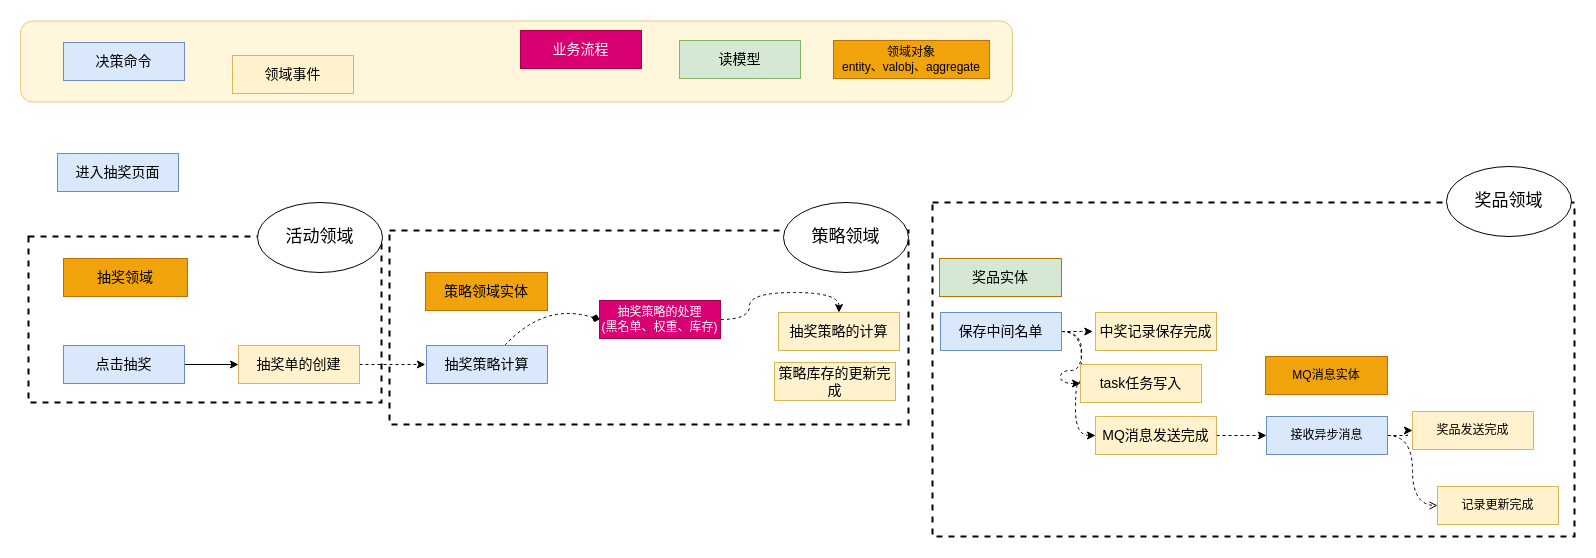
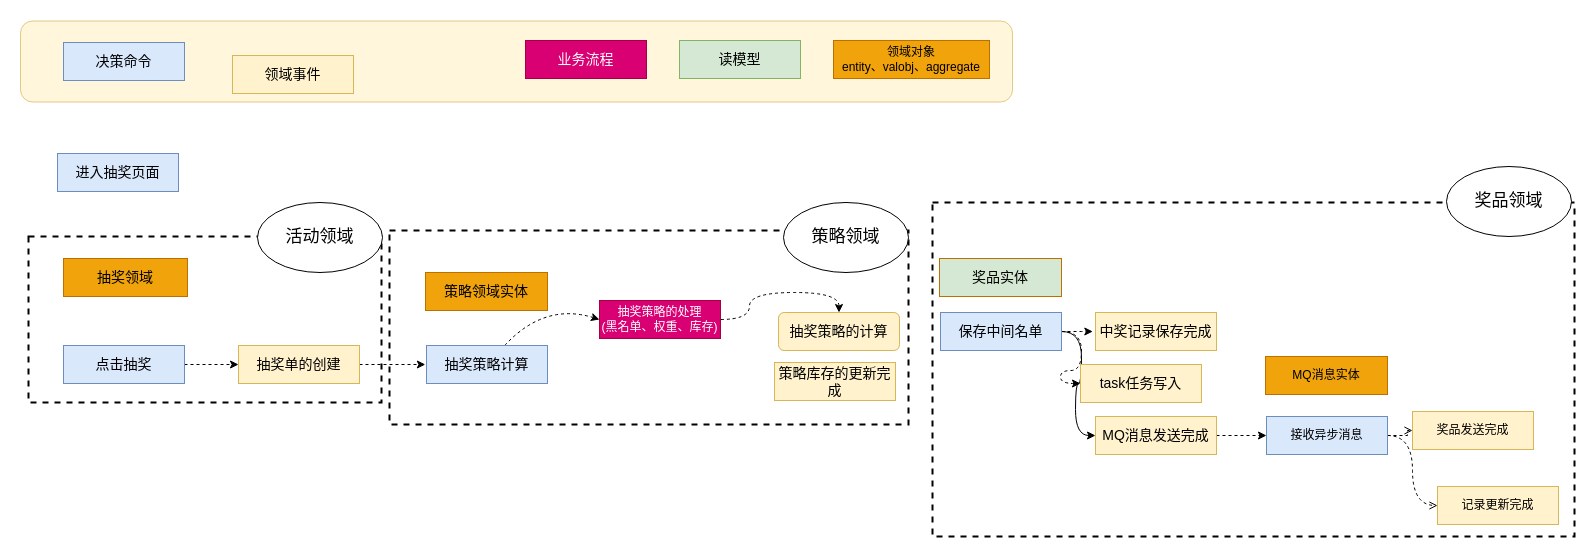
  <mxCell id="0" />
  <mxCell id="1" parent="0" />
  <mxCell id="2" value="" style="rounded=0;whiteSpace=wrap;html=1;dashed=1;strokeWidth=2;" vertex="1" parent="1"><mxGeometry x="932" y="202" width="642" height="334" as="geometry" /></mxCell>
  <mxCell id="3" value="" style="rounded=0;whiteSpace=wrap;html=1;dashed=1;strokeWidth=2;" vertex="1" parent="1"><mxGeometry x="389" y="230" width="519" height="194" as="geometry" /></mxCell>
  <mxCell id="4" value="" style="rounded=0;whiteSpace=wrap;html=1;dashed=1;strokeWidth=2;" vertex="1" parent="1"><mxGeometry x="28" y="236" width="353" height="166" as="geometry" /></mxCell>
  <mxCell id="5" value="" style="rounded=1;whiteSpace=wrap;html=1;fillColor=#fff2cc;strokeColor=#d6b656;fillStyle=auto;movable=1;resizable=1;rotatable=1;deletable=1;editable=1;locked=0;connectable=1;opacity=70;" vertex="1" parent="1"><mxGeometry x="20" y="20.5" width="992" height="81" as="geometry" /></mxCell>
  <mxCell id="6" value="决策命令" style="rounded=0;whiteSpace=wrap;html=1;fillColor=#dae8fc;strokeColor=#6c8ebf;fillStyle=solid;fontSize=14;" vertex="1" parent="1"><mxGeometry x="63" y="42" width="121" height="38" as="geometry" /></mxCell>
  <mxCell id="7" value="领域事件" style="rounded=0;whiteSpace=wrap;html=1;fillColor=#fff2cc;strokeColor=#d6b656;fontSize=14;" vertex="1" parent="1"><mxGeometry x="232" y="55" width="121" height="38" as="geometry" /></mxCell>
- <mxCell id="8" value="业务流程" style="rounded=0;whiteSpace=wrap;html=1;fillColor=#d80073;strokeColor=#A50040;fontColor=#ffffff;fontSize=14;" vertex="1" parent="1"><mxGeometry x="520" y="30" width="121" height="38" as="geometry" /></mxCell>
+ <mxCell id="8" value="业务流程" style="rounded=0;whiteSpace=wrap;html=1;fillColor=#d80073;strokeColor=#A50040;fontColor=#ffffff;fontSize=14;" vertex="1" parent="1"><mxGeometry x="525" y="40" width="121" height="38" as="geometry" /></mxCell>
  <mxCell id="9" value="读模型" style="rounded=0;whiteSpace=wrap;html=1;fillColor=#d5e8d4;strokeColor=#82b366;fontSize=14;" vertex="1" parent="1"><mxGeometry x="679" y="40" width="121" height="38" as="geometry" /></mxCell>
  <mxCell id="10" value="领域对象&lt;div&gt;entity、valobj、aggregate&lt;/div&gt;" style="rounded=0;whiteSpace=wrap;html=1;fillColor=#f0a30a;strokeColor=#BD7000;fontColor=#000000;" vertex="1" parent="1"><mxGeometry x="833" y="40" width="156" height="38" as="geometry" /></mxCell>
  <mxCell id="11" value="进入抽奖页面" style="rounded=0;whiteSpace=wrap;html=1;fillColor=#dae8fc;strokeColor=#6c8ebf;fillStyle=solid;fontSize=14;" vertex="1" parent="1"><mxGeometry x="57" y="153" width="121" height="38" as="geometry" /></mxCell>
  <mxCell id="12" value="抽奖领域" style="rounded=0;whiteSpace=wrap;html=1;fillColor=#f0a30a;strokeColor=#BD7000;fontColor=#000000;fontSize=14;" vertex="1" parent="1"><mxGeometry x="63" y="258" width="124" height="38" as="geometry" /></mxCell>
- <mxCell id="13" style="edgeStyle=orthogonalEdgeStyle;rounded=0;orthogonalLoop=1;jettySize=auto;html=1;entryX=0;entryY=0.5;entryDx=0;entryDy=0;dashed=0;" edge="1" parent="1" source="14" target="16"><mxGeometry relative="1" as="geometry" /></mxCell>
+ <mxCell id="13" style="edgeStyle=orthogonalEdgeStyle;rounded=0;orthogonalLoop=1;jettySize=auto;html=1;entryX=0;entryY=0.5;entryDx=0;entryDy=0;dashed=1;" edge="1" parent="1" source="14" target="16"><mxGeometry relative="1" as="geometry" /></mxCell>
  <mxCell id="14" value="点击抽奖" style="rounded=0;whiteSpace=wrap;html=1;fillColor=#dae8fc;strokeColor=#6c8ebf;fillStyle=solid;fontSize=14;" vertex="1" parent="1"><mxGeometry x="63" y="345" width="121" height="38" as="geometry" /></mxCell>
  <mxCell id="15" style="edgeStyle=orthogonalEdgeStyle;rounded=0;orthogonalLoop=1;jettySize=auto;html=1;dashed=1;" edge="1" parent="1" source="16"><mxGeometry relative="1" as="geometry"><mxPoint x="424.843" y="364" as="targetPoint" /></mxGeometry></mxCell>
  <mxCell id="16" value="抽奖单的创建" style="rounded=0;whiteSpace=wrap;html=1;fillColor=#fff2cc;strokeColor=#d6b656;fontSize=14;" vertex="1" parent="1"><mxGeometry x="238" y="345" width="121" height="38" as="geometry" /></mxCell>
  <mxCell id="17" value="活动领域" style="ellipse;whiteSpace=wrap;html=1;fontSize=17;" vertex="1" parent="1"><mxGeometry x="257" y="202" width="125" height="70" as="geometry" /></mxCell>
- <mxCell id="18" style="rounded=0;orthogonalLoop=1;jettySize=auto;html=1;entryX=0;entryY=0.5;entryDx=0;entryDy=0;jumpStyle=gap;dashed=1;curved=1;jumpSize=7;endArrow=diamond;" edge="1" parent="1" source="19" target="22"><mxGeometry relative="1" as="geometry"><Array as="points"><mxPoint x="544" y="302" /></Array></mxGeometry></mxCell>
+ <mxCell id="18" style="rounded=0;orthogonalLoop=1;jettySize=auto;html=1;entryX=0;entryY=0.5;entryDx=0;entryDy=0;jumpStyle=gap;dashed=1;curved=1;jumpSize=7;" edge="1" parent="1" source="19" target="22"><mxGeometry relative="1" as="geometry"><Array as="points"><mxPoint x="544" y="302" /></Array></mxGeometry></mxCell>
  <mxCell id="19" value="抽奖策略计算" style="rounded=0;whiteSpace=wrap;html=1;fillColor=#dae8fc;strokeColor=#6c8ebf;fillStyle=solid;fontSize=14;" vertex="1" parent="1"><mxGeometry x="426" y="345" width="121" height="38" as="geometry" /></mxCell>
  <mxCell id="20" value="策略领域实体" style="rounded=0;whiteSpace=wrap;html=1;fillColor=#f0a30a;strokeColor=#BD7000;fontColor=#000000;fontSize=14;" vertex="1" parent="1"><mxGeometry x="425" y="272" width="122" height="38" as="geometry" /></mxCell>
  <mxCell id="21" style="rounded=0;orthogonalLoop=1;jettySize=auto;html=1;entryX=0.5;entryY=0;entryDx=0;entryDy=0;dashed=1;edgeStyle=orthogonalEdgeStyle;curved=1;" edge="1" parent="1" source="22" target="23"><mxGeometry relative="1" as="geometry" /></mxCell>
  <mxCell id="22" value="抽奖策略的处理&lt;div&gt;(黑名单、权重、库存)&lt;/div&gt;" style="rounded=0;whiteSpace=wrap;html=1;fillColor=#d80073;strokeColor=#A50040;fontColor=#ffffff;" vertex="1" parent="1"><mxGeometry x="599" y="300" width="121" height="38" as="geometry" /></mxCell>
- <mxCell id="23" value="抽奖策略的计算" style="rounded=0;whiteSpace=wrap;html=1;fillColor=#fff2cc;strokeColor=#d6b656;fontSize=14;" vertex="1" parent="1"><mxGeometry x="778" y="312" width="121" height="38" as="geometry" /></mxCell>
+ <mxCell id="23" value="抽奖策略的计算" style="whiteSpace=wrap;html=1;fillColor=#fff2cc;strokeColor=#d6b656;fontSize=14;rounded=1;" vertex="1" parent="1"><mxGeometry x="778" y="312" width="121" height="38" as="geometry" /></mxCell>
  <mxCell id="24" value="策略库存的更新完成" style="rounded=0;whiteSpace=wrap;html=1;fillColor=#fff2cc;strokeColor=#d6b656;fontSize=14;" vertex="1" parent="1"><mxGeometry x="774" y="362" width="121" height="38" as="geometry" /></mxCell>
  <mxCell id="25" value="策略领域" style="ellipse;whiteSpace=wrap;html=1;fontSize=17;" vertex="1" parent="1"><mxGeometry x="783" y="202" width="125" height="70" as="geometry" /></mxCell>
  <mxCell id="26" value="奖品实体" style="rounded=0;whiteSpace=wrap;html=1;fillColor=#d5e8d4;strokeColor=#BD7000;fontColor=#000000;fontSize=14;" vertex="1" parent="1"><mxGeometry x="939" y="258" width="122" height="38" as="geometry" /></mxCell>
  <mxCell id="27" style="edgeStyle=orthogonalEdgeStyle;rounded=0;orthogonalLoop=1;jettySize=auto;html=1;dashed=1;" edge="1" parent="1" source="30"><mxGeometry relative="1" as="geometry"><mxPoint x="1092.294" y="331" as="targetPoint" /></mxGeometry></mxCell>
  <mxCell id="28" style="edgeStyle=orthogonalEdgeStyle;rounded=0;orthogonalLoop=1;jettySize=auto;html=1;entryX=0;entryY=0.5;entryDx=0;entryDy=0;curved=1;dashed=1;" edge="1" parent="1" source="30" target="31"><mxGeometry relative="1" as="geometry" /></mxCell>
- <mxCell id="29" style="edgeStyle=orthogonalEdgeStyle;rounded=0;orthogonalLoop=1;jettySize=auto;html=1;entryX=0;entryY=0.5;entryDx=0;entryDy=0;curved=1;dashed=1;" edge="1" parent="1" source="30" target="33"><mxGeometry relative="1" as="geometry" /></mxCell>
+ <mxCell id="29" style="edgeStyle=orthogonalEdgeStyle;rounded=0;orthogonalLoop=1;jettySize=auto;html=1;entryX=0;entryY=0.5;entryDx=0;entryDy=0;curved=1;dashed=0;" edge="1" parent="1" source="30" target="33"><mxGeometry relative="1" as="geometry" /></mxCell>
  <mxCell id="30" value="保存中间名单" style="rounded=0;whiteSpace=wrap;html=1;fillColor=#dae8fc;strokeColor=#6c8ebf;fillStyle=solid;fontSize=14;" vertex="1" parent="1"><mxGeometry x="940" y="312" width="121" height="38" as="geometry" /></mxCell>
  <mxCell id="31" value="task任务写入" style="rounded=0;whiteSpace=wrap;html=1;fillColor=#fff2cc;strokeColor=#d6b656;fontSize=14;" vertex="1" parent="1"><mxGeometry x="1080" y="364" width="121" height="38" as="geometry" /></mxCell>
  <mxCell id="32" value="" style="edgeStyle=orthogonalEdgeStyle;rounded=0;orthogonalLoop=1;jettySize=auto;html=1;dashed=1;" edge="1" parent="1" source="33" target="37"><mxGeometry relative="1" as="geometry" /></mxCell>
  <mxCell id="33" value="MQ消息发送完成" style="rounded=0;whiteSpace=wrap;html=1;fillColor=#fff2cc;strokeColor=#d6b656;fontSize=14;" vertex="1" parent="1"><mxGeometry x="1095" y="416" width="121" height="38" as="geometry" /></mxCell>
  <mxCell id="34" value="中奖记录保存完成" style="rounded=0;whiteSpace=wrap;html=1;fillColor=#fff2cc;strokeColor=#d6b656;fontSize=14;" vertex="1" parent="1"><mxGeometry x="1095" y="312" width="121" height="38" as="geometry" /></mxCell>
- <mxCell id="35" value="" style="edgeStyle=orthogonalEdgeStyle;rounded=0;orthogonalLoop=1;jettySize=auto;html=1;dashed=1;" edge="1" parent="1" source="37" target="38"><mxGeometry relative="1" as="geometry" /></mxCell>
+ <mxCell id="35" value="" style="edgeStyle=orthogonalEdgeStyle;rounded=0;orthogonalLoop=1;jettySize=auto;html=1;dashed=1;endArrow=open;" edge="1" parent="1" source="37" target="38"><mxGeometry relative="1" as="geometry" /></mxCell>
  <mxCell id="36" style="edgeStyle=orthogonalEdgeStyle;rounded=0;orthogonalLoop=1;jettySize=auto;html=1;entryX=0;entryY=0.5;entryDx=0;entryDy=0;curved=1;dashed=1;endArrow=open;" edge="1" parent="1" source="37" target="39"><mxGeometry relative="1" as="geometry" /></mxCell>
  <mxCell id="37" value="接收异步消息" style="rounded=0;whiteSpace=wrap;html=1;fillColor=#dae8fc;strokeColor=#6c8ebf;fillStyle=solid;" vertex="1" parent="1"><mxGeometry x="1266" y="416" width="121" height="38" as="geometry" /></mxCell>
  <mxCell id="38" value="奖品发送完成" style="rounded=0;whiteSpace=wrap;html=1;fillColor=#fff2cc;strokeColor=#d6b656;" vertex="1" parent="1"><mxGeometry x="1412" y="411" width="121" height="38" as="geometry" /></mxCell>
  <mxCell id="39" value="记录更新完成" style="rounded=0;whiteSpace=wrap;html=1;fillColor=#fff2cc;strokeColor=#d6b656;" vertex="1" parent="1"><mxGeometry x="1437" y="486" width="121" height="38" as="geometry" /></mxCell>
  <mxCell id="40" value="MQ消息实体" style="rounded=0;whiteSpace=wrap;html=1;fillColor=#f0a30a;strokeColor=#BD7000;fontColor=#000000;" vertex="1" parent="1"><mxGeometry x="1265" y="356" width="122" height="38" as="geometry" /></mxCell>
  <mxCell id="41" value="奖品领域" style="ellipse;whiteSpace=wrap;html=1;fontSize=17;" vertex="1" parent="1"><mxGeometry x="1446" y="166" width="125" height="70" as="geometry" /></mxCell>
